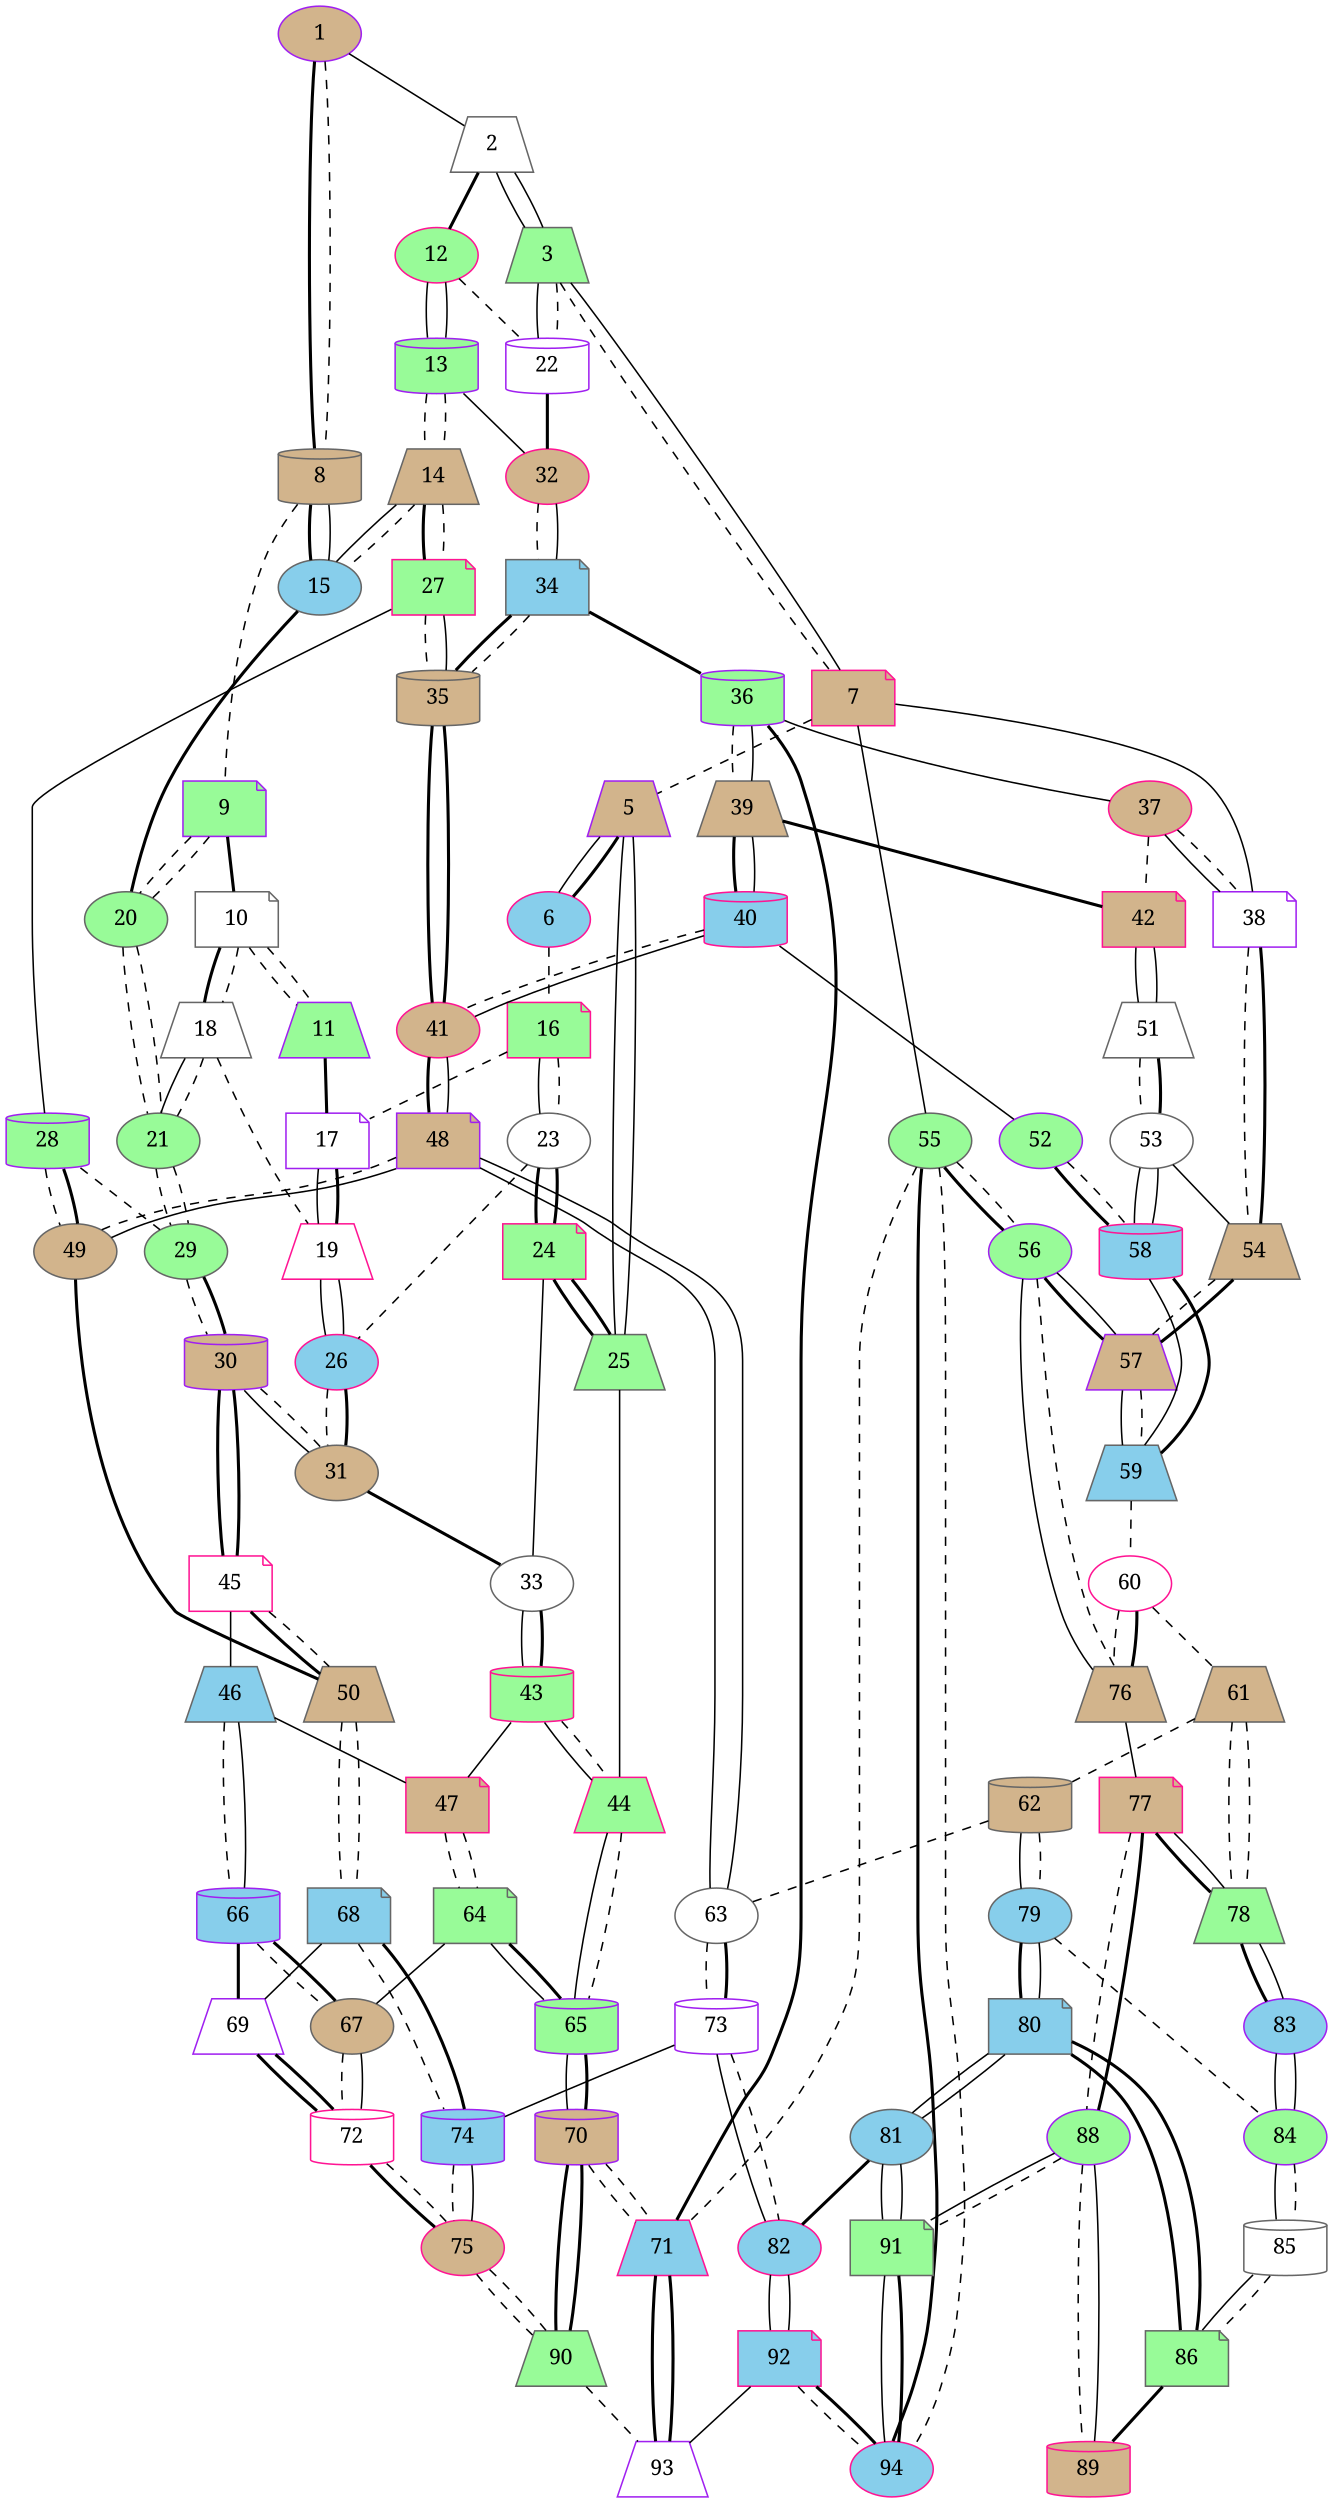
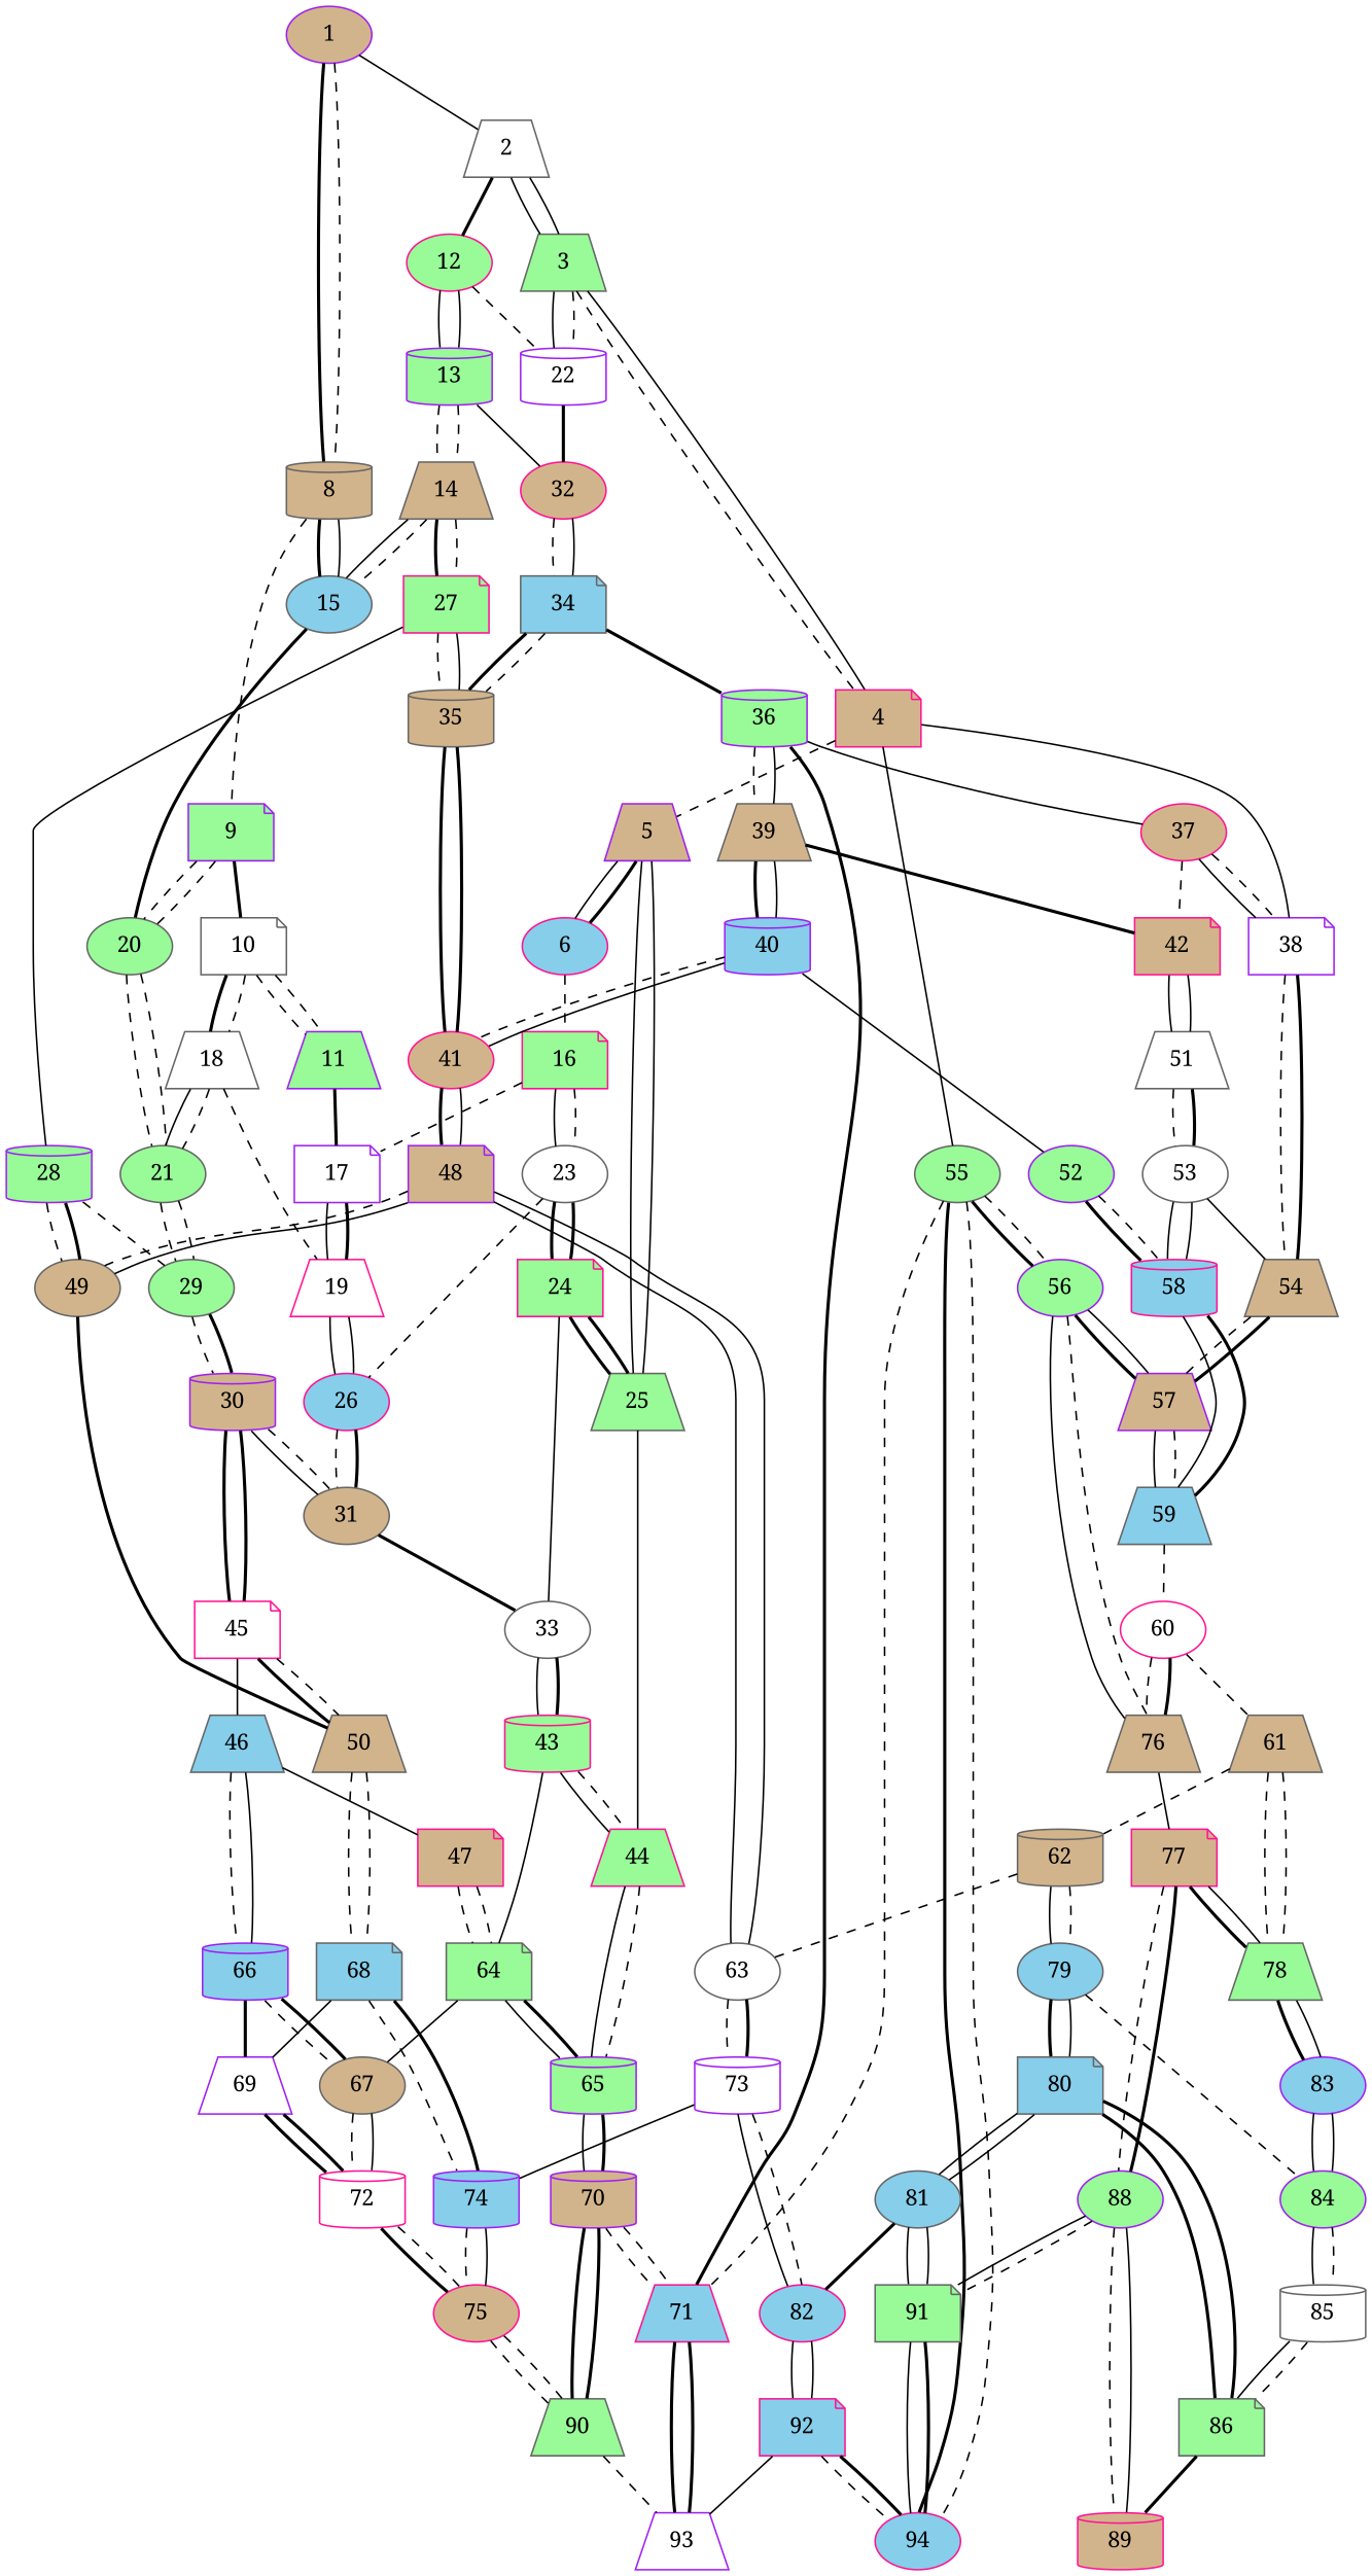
  graph {
    fontname="Noto Serif"
    node [color=gray40 fillcolor=tan fontname="Noto Serif" shape=ellipse style=filled]
    edge [fontname="Noto Serif" style=dashed]
    1 [color=purple]
    2 [fillcolor=white shape=trapezium]
    8 [shape=cylinder]
    3 [fillcolor=palegreen shape=trapezium]
    12 [color=deeppink fillcolor=palegreen]
    9 [color=purple fillcolor=palegreen shape=note]
    15 [fillcolor=skyblue]
-   4 [color=deeppink shape=note label=7]
+   4 [color=deeppink shape=note]
    22 [color=purple fillcolor=white shape=cylinder]
    13 [color=purple fillcolor=palegreen shape=cylinder]
    5 [color=purple shape=trapezium]
    38 [color=purple fillcolor=white shape=note]
    55 [fillcolor=palegreen]
    32 [color=deeppink]
    6 [color=deeppink fillcolor=skyblue]
    25 [fillcolor=palegreen shape=trapezium]
    54 [shape=trapezium]
    71 [color=deeppink fillcolor=skyblue shape=trapezium]
    56 [color=purple fillcolor=palegreen]
    94 [color=deeppink fillcolor=skyblue]
    16 [color=deeppink fillcolor=palegreen shape=note]
    44 [color=deeppink fillcolor=palegreen shape=trapezium]
    93 [color=purple fillcolor=white shape=trapezium]
    17 [color=purple fillcolor=white shape=note]
    23 [fillcolor=white]
    11 [color=purple fillcolor=palegreen shape=trapezium]
    10 [fillcolor=white shape=note]
    20 [fillcolor=palegreen]
    18 [fillcolor=white shape=trapezium]
    21 [fillcolor=palegreen]
    19 [color=deeppink fillcolor=white shape=trapezium]
    14 [shape=trapezium]
    27 [color=deeppink fillcolor=palegreen shape=note]
    34 [fillcolor=skyblue shape=note]
    28 [color=purple fillcolor=palegreen shape=cylinder]
    35 [shape=cylinder]
    26 [color=deeppink fillcolor=skyblue]
    24 [color=deeppink fillcolor=palegreen shape=note]
    29 [fillcolor=palegreen]
    31
    30 [color=purple shape=cylinder]
    33 [fillcolor=white]
    43 [color=deeppink fillcolor=palegreen shape=cylinder]
    65 [color=purple fillcolor=palegreen shape=cylinder]
    49
    41 [color=deeppink]
    50 [shape=trapezium]
    45 [color=deeppink fillcolor=white shape=note]
    46 [fillcolor=skyblue shape=trapezium]
    36 [color=purple fillcolor=palegreen shape=cylinder]
    47 [color=deeppink shape=note]
    37 [color=deeppink]
    39 [shape=trapezium]
    48 [color=purple shape=note]
    42 [color=deeppink shape=note]
-   40 [color=deeppink fillcolor=skyblue shape=cylinder]
+   40 [color=purple fillcolor=skyblue shape=cylinder]
    51 [fillcolor=white shape=trapezium]
    57 [color=purple shape=trapezium]
    52 [color=purple fillcolor=palegreen]
    58 [color=deeppink fillcolor=skyblue shape=cylinder]
    63 [fillcolor=white]
    53 [fillcolor=white]
    64 [fillcolor=palegreen shape=note]
    70 [color=purple shape=cylinder]
    66 [color=purple fillcolor=skyblue shape=cylinder]
    68 [fillcolor=skyblue shape=note]
    67
    69 [color=purple fillcolor=white shape=trapezium]
    73 [color=purple fillcolor=white shape=cylinder]
    74 [color=purple fillcolor=skyblue shape=cylinder]
    59 [fillcolor=skyblue shape=trapezium]
    76 [shape=trapezium]
    77 [color=deeppink shape=note]
    60 [color=deeppink fillcolor=white]
    61 [shape=trapezium]
    62 [shape=cylinder]
    78 [fillcolor=palegreen shape=trapezium]
    79 [fillcolor=skyblue]
    83 [color=purple fillcolor=skyblue]
    80 [fillcolor=skyblue shape=note]
    84 [color=purple fillcolor=palegreen]
    82 [color=deeppink fillcolor=skyblue]
    72 [color=deeppink fillcolor=white shape=cylinder]
    90 [fillcolor=palegreen shape=trapezium]
    75 [color=deeppink]
    92 [color=deeppink fillcolor=skyblue shape=note]
    88 [color=purple fillcolor=palegreen]
    91 [fillcolor=palegreen shape=note]
    89 [color=deeppink shape=cylinder]
    81 [fillcolor=skyblue]
    86 [fillcolor=palegreen shape=note]
    85 [fillcolor=white shape=cylinder]
    1 -- 2 [style=solid]
    1 -- 8 [style=bold]
    1 -- 8
    2 -- 3 [style=solid]
    2 -- 3 [style=solid]
    2 -- 12 [style=bold]
    8 -- 9
    8 -- 15 [style=bold]
    8 -- 15 [style=solid]
    3 -- 4
    3 -- 4 [style=solid]
    3 -- 22 [style=solid]
    3 -- 22
    12 -- 22
    12 -- 13 [style=solid]
    12 -- 13 [style=solid]
    9 -- 10 [style=bold]
    9 -- 20
    9 -- 20
    15 -- 20 [style=bold]
    4 -- 5
    4 -- 38 [style=solid]
    4 -- 55 [style=solid]
    22 -- 32 [style=bold]
    13 -- 32 [style=solid]
    13 -- 14
    13 -- 14
    5 -- 6 [style=solid]
    5 -- 6 [style=bold]
    5 -- 25 [style=solid]
    5 -- 25 [style=solid]
    38 -- 54
    38 -- 54 [style=bold]
    55 -- 71
    55 -- 56 [style=bold]
    55 -- 56
    55 -- 94 [style=bold]
    55 -- 94
    32 -- 34
    32 -- 34 [style=solid]
    6 -- 16
    25 -- 44 [style=solid]
    54 -- 57
    54 -- 57 [style=bold]
    71 -- 93 [style=bold]
    71 -- 93 [style=bold]
    56 -- 57 [style=bold]
    56 -- 57 [style=solid]
    56 -- 76 [style=solid]
    56 -- 76
    16 -- 17
    16 -- 23 [style=solid]
    16 -- 23
    44 -- 65 [style=solid]
    44 -- 65
    17 -- 19 [style=solid]
    17 -- 19 [style=bold]
    23 -- 26
    23 -- 24 [style=bold]
    23 -- 24 [style=bold]
    11 -- 17 [style=bold]
    10 -- 11
    10 -- 11
    10 -- 18 [style=bold]
    10 -- 18
    20 -- 21
    20 -- 21
    18 -- 21 [style=solid]
    18 -- 21
    18 -- 19
    21 -- 29
    21 -- 29
    19 -- 26 [style=solid]
    19 -- 26 [style=solid]
    14 -- 15 [style=solid]
    14 -- 15
    14 -- 27 [style=bold]
    14 -- 27
    27 -- 28 [style=solid]
    27 -- 35
    27 -- 35 [style=solid]
    34 -- 35 [style=bold]
    34 -- 35
    34 -- 36 [style=bold]
    28 -- 29
    28 -- 49
    28 -- 49 [style=bold]
    35 -- 41 [style=bold]
    35 -- 41 [style=bold]
    26 -- 31
    26 -- 31 [style=bold]
    24 -- 25 [style=bold]
    24 -- 25 [style=bold]
    24 -- 33 [style=solid]
    29 -- 30
    29 -- 30 [style=bold]
    31 -- 33 [style=bold]
    30 -- 31 [style=solid]
    30 -- 31
    30 -- 45 [style=bold]
    30 -- 45 [style=bold]
    33 -- 43 [style=solid]
    33 -- 43 [style=bold]
    43 -- 44 [style=solid]
    43 -- 44
-   43 -- 47 [style=solid]
+   43 -- 64 [style=solid]
    65 -- 70 [style=solid]
    65 -- 70 [style=bold]
    49 -- 50 [style=bold]
    41 -- 48 [style=bold]
    41 -- 48 [style=solid]
    50 -- 68
    50 -- 68
    45 -- 50 [style=bold]
    45 -- 50
    45 -- 46 [style=solid]
    46 -- 47 [style=solid]
    46 -- 66
    46 -- 66 [style=solid]
    36 -- 71 [style=bold]
    36 -- 37 [style=solid]
    36 -- 39
    36 -- 39 [style=solid]
    47 -- 64
    47 -- 64
    37 -- 38 [style=solid]
    37 -- 38
    37 -- 42
    39 -- 42 [style=bold]
    39 -- 40 [style=bold]
    39 -- 40 [style=solid]
    48 -- 49
    48 -- 49 [style=solid]
    48 -- 63 [style=solid]
    48 -- 63 [style=solid]
    42 -- 51 [style=solid]
    42 -- 51 [style=solid]
    40 -- 41
    40 -- 41 [style=solid]
    40 -- 52 [style=solid]
    51 -- 53
    51 -- 53 [style=bold]
    57 -- 59 [style=solid]
    57 -- 59
    52 -- 58 [style=bold]
    52 -- 58
    58 -- 59 [style=solid]
    58 -- 59 [style=bold]
    63 -- 73
    63 -- 73 [style=bold]
    53 -- 54 [style=solid]
    53 -- 58 [style=solid]
    53 -- 58 [style=solid]
    64 -- 65 [style=solid]
    64 -- 65 [style=bold]
    64 -- 67 [style=solid]
    70 -- 71
    70 -- 71
    70 -- 90 [style=bold]
    70 -- 90 [style=bold]
    66 -- 67
    66 -- 67 [style=bold]
    66 -- 69 [style=bold]
    68 -- 69 [style=solid]
    68 -- 74
    68 -- 74 [style=bold]
    67 -- 72
    67 -- 72 [style=solid]
    69 -- 72 [style=bold]
    69 -- 72 [style=bold]
    73 -- 74 [style=solid]
    73 -- 82 [style=solid]
    73 -- 82
    74 -- 75
    74 -- 75 [style=solid]
    59 -- 60
    76 -- 77 [style=solid]
    77 -- 78 [style=bold]
    77 -- 78 [style=solid]
    77 -- 88
    77 -- 88 [style=bold]
    60 -- 76
    60 -- 76 [style=bold]
    60 -- 61
    61 -- 62
    61 -- 78
    61 -- 78
    62 -- 63
    62 -- 79 [style=solid]
    62 -- 79
    78 -- 83 [style=bold]
    78 -- 83 [style=solid]
    79 -- 80 [style=bold]
    79 -- 80 [style=solid]
    79 -- 84
    83 -- 84 [style=solid]
    83 -- 84 [style=solid]
    80 -- 81 [style=solid]
    80 -- 81 [style=solid]
    80 -- 86 [style=bold]
    80 -- 86 [style=bold]
    84 -- 85 [style=solid]
    84 -- 85
    82 -- 92 [style=solid]
    82 -- 92 [style=solid]
    72 -- 75 [style=bold]
    72 -- 75
    90 -- 93
    75 -- 90
    75 -- 90
    92 -- 94
    92 -- 94 [style=bold]
    92 -- 93 [style=solid]
    88 -- 91 [style=solid]
    88 -- 91
    88 -- 89
    88 -- 89 [style=solid]
    91 -- 94 [style=solid]
    91 -- 94 [style=bold]
    81 -- 82 [style=bold]
    81 -- 91 [style=solid]
    81 -- 91 [style=solid]
    86 -- 89 [style=bold]
    85 -- 86 [style=solid]
    85 -- 86
  }
